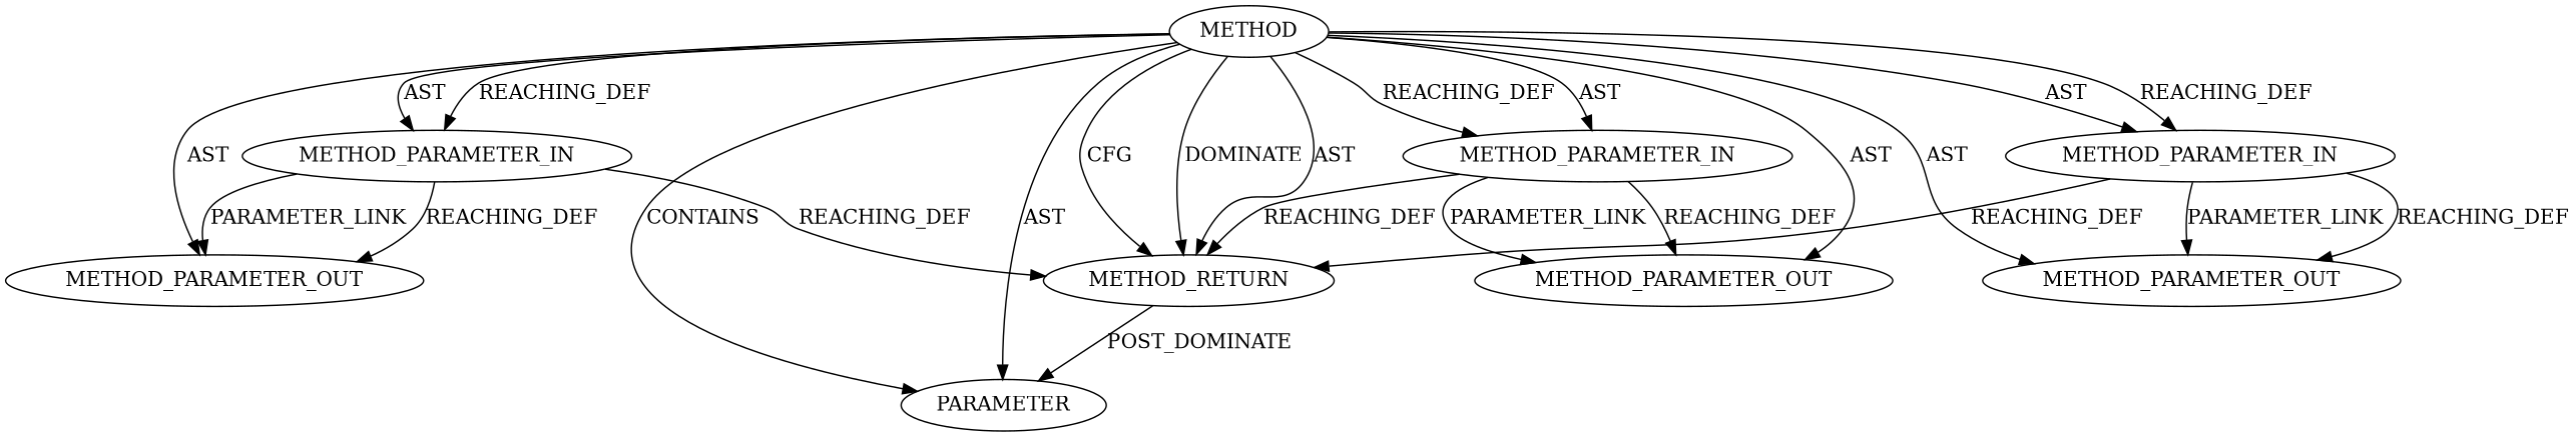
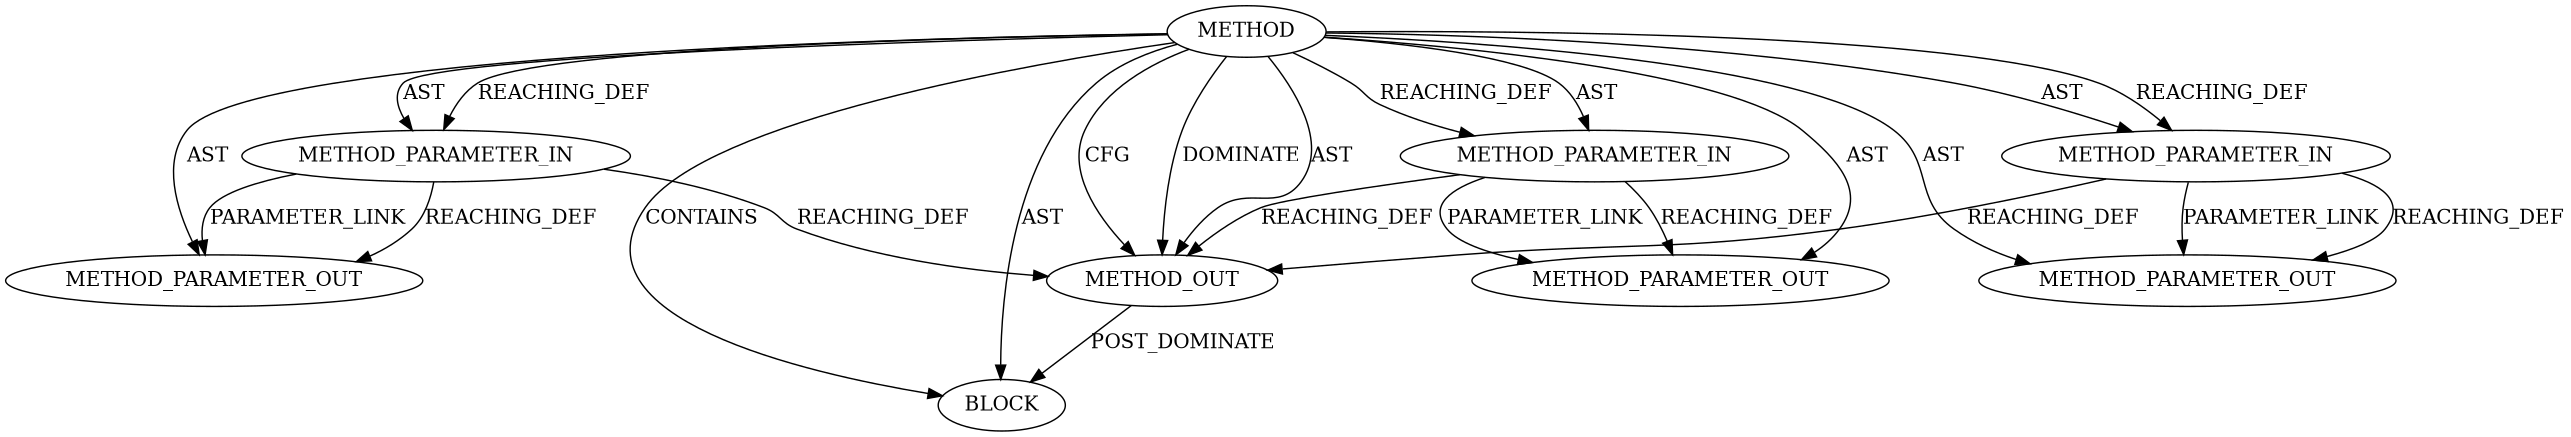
  digraph {
    node [CODE="<empty>" ORDER=2 EVALUATION_STRATEGY=BY_VALUE IS_VARIADIC=false TYPE_FULL_NAME=ANY]
    n1 [AST_PARENT_FULL_NAME="<global>" AST_PARENT_TYPE=NAMESPACE_BLOCK FILENAME="<empty>" FULL_NAME=skb_page_frag_refill IS_EXTERNAL=true NAME=skb_page_frag_refill ORDER=0 label=METHOD EVALUATION_STRATEGY="" IS_VARIADIC="" TYPE_FULL_NAME=""]
    n2 [CODE=p2 INDEX=2 NAME=p2 label=METHOD_PARAMETER_OUT]
    n3 [CODE=p3 INDEX=3 NAME=p3 ORDER=3 label=METHOD_PARAMETER_OUT]
    n4 [CODE=p1 INDEX=1 NAME=p1 ORDER=1 label=METHOD_PARAMETER_IN]
    n5 [CODE=p2 INDEX=2 NAME=p2 label=METHOD_PARAMETER_IN]
    n6 [CODE=p3 INDEX=3 NAME=p3 ORDER=3 label=METHOD_PARAMETER_IN]
    n7 [CODE=p1 INDEX=1 NAME=p1 ORDER=1 label=METHOD_PARAMETER_OUT]
-   n8 [ARGUMENT_INDEX=1 ORDER=1 label=PARAMETER EVALUATION_STRATEGY="" IS_VARIADIC=""]
-   n9 [CODE=RET label=METHOD_RETURN IS_VARIADIC=""]
+   n8 [ARGUMENT_INDEX=1 ORDER=1 label=BLOCK EVALUATION_STRATEGY="" IS_VARIADIC=""]
+   n9 [CODE=RET label=METHOD_OUT IS_VARIADIC=""]
    n1 -> n2 [label=AST]
    n1 -> n3 [label=AST]
    n1 -> n4 [label=AST]
    n1 -> n4 [label=REACHING_DEF]
    n1 -> n5 [label=AST]
    n1 -> n5 [label=REACHING_DEF]
    n1 -> n6 [label=REACHING_DEF]
    n1 -> n6 [label=AST]
    n1 -> n7 [label=AST]
    n1 -> n8 [label=CONTAINS]
    n1 -> n8 [label=AST]
    n1 -> n9 [label=CFG]
    n1 -> n9 [label=DOMINATE]
    n1 -> n9 [label=AST]
    n4 -> n7 [VARIABLE=p1 label=REACHING_DEF]
    n4 -> n7 [label=PARAMETER_LINK]
    n4 -> n9 [VARIABLE=p1 label=REACHING_DEF]
    n5 -> n2 [VARIABLE=p2 label=REACHING_DEF]
    n5 -> n2 [label=PARAMETER_LINK]
    n5 -> n9 [VARIABLE=p2 label=REACHING_DEF]
    n6 -> n3 [VARIABLE=p3 label=REACHING_DEF]
    n6 -> n3 [label=PARAMETER_LINK]
    n6 -> n9 [VARIABLE=p3 label=REACHING_DEF]
    n9 -> n8 [label=POST_DOMINATE]
  }
